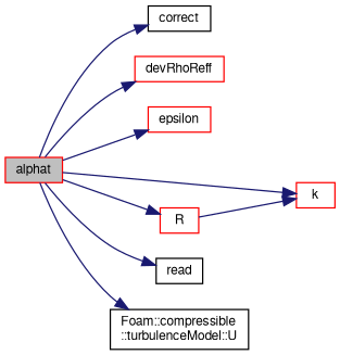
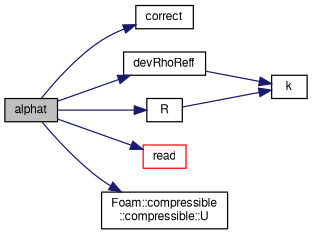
  digraph {
    rankdir=LR
    node [color=red fontname=FreeSans fontsize=10 shape=record]
    edge [color=midnightblue fontname=FreeSans fontsize=10 labelfontname=FreeSans labelfontsize=10 style=solid]
-   n1 [fillcolor=grey75 fontcolor=black height=0.2 label=alphat style=filled width=0.4]
+   n1 [color=black fillcolor=grey75 fontcolor=black height=0.2 label=alphat style=filled width=0.4]
    n2 [color=black height=0.2 label=correct width=0.4]
-   n3 [height=0.2 label=devRhoReff width=0.4]
-   n4 [height=0.2 label=epsilon width=0.4]
-   n5 [height=0.2 label=k width=0.4]
-   n6 [height=0.2 label=R width=0.4]
-   n7 [color=black height=0.2 label=read width=0.4]
-   n8 [color=black height=0.2 label="Foam::compressible\l::turbulenceModel::U" width=0.4]
+   n3 [color=black height=0.2 label=devRhoReff width=0.4]
+   n5 [color=black height=0.2 label=k width=0.4]
+   n6 [color=black height=0.2 label=R width=0.4]
+   n7 [height=0.2 label=read width=0.4]
+   n8 [color=black height=0.2 label="Foam::compressible\l::compressible::U" width=0.4]
    n1 -> n2
    n1 -> n3
-   n1 -> n4
-   n1 -> n5
+   n3 -> n5
    n1 -> n6
    n1 -> n7
    n1 -> n8
    n6 -> n5
  }
